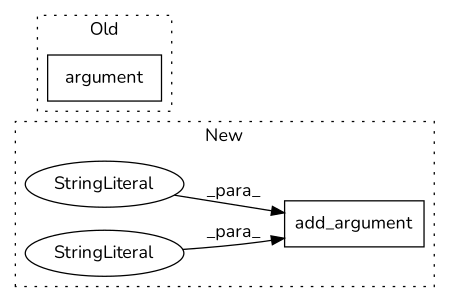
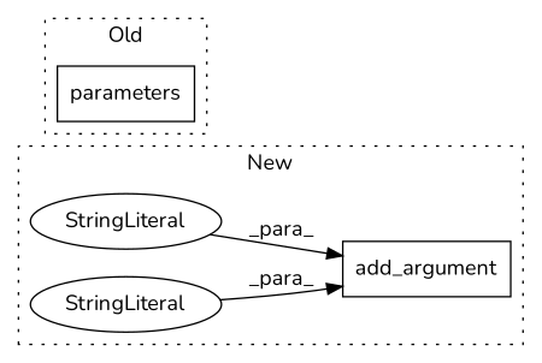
  digraph {
    rankdir=LR
    fontname=Nunito
    node [a=32 shape=box fontname=Nunito]
    edge [fontname=Nunito]
    n1 [l="13,1" label=add_argument s="825,892"]
    n2 [a=45 l=11 label=StringLiteral s=838 shape=ellipse]
    n3 [a=45 l=3 label=StringLiteral s=858 shape=ellipse]
-   n4 [l=12 label=argument s=2609]
+   n4 [l=12 label=parameters s=2609]
    subgraph cluster_1 {
      label=New
      style=dotted
      n1
      n2
      n3
    }
    subgraph cluster_2 {
      label=Old
      style=dotted
      n4
    }
    n2 -> n1 [label=_para_]
    n3 -> n1 [label=_para_]
  }
